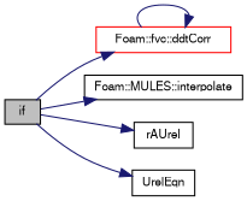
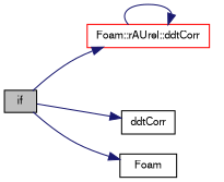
  digraph {
    rankdir=LR
    node [color=black fontname=FreeSans fontsize=10 shape=record]
    edge [color=midnightblue fontname=FreeSans fontsize=10 labelfontname=FreeSans labelfontsize=10 style=solid]
    n1 [fillcolor=grey75 fontcolor=black height=0.2 label=if style=filled width=0.4]
-   n2 [color=red height=0.2 label="Foam::fvc::ddtCorr" width=0.4]
-   n3 [height=0.2 label="Foam::MULES::interpolate" width=0.4]
-   n4 [height=0.2 label=rAUrel width=0.4]
-   n5 [height=0.2 label=UrelEqn width=0.4]
+   n2 [color=red height=0.2 label="Foam::rAUrel::ddtCorr" width=0.4]
+   n4 [height=0.2 label=ddtCorr width=0.4]
+   n5 [height=0.2 label=Foam width=0.4]
    n1 -> n2
-   n1 -> n3
    n1 -> n4
    n1 -> n5
    n2 -> n2
  }
